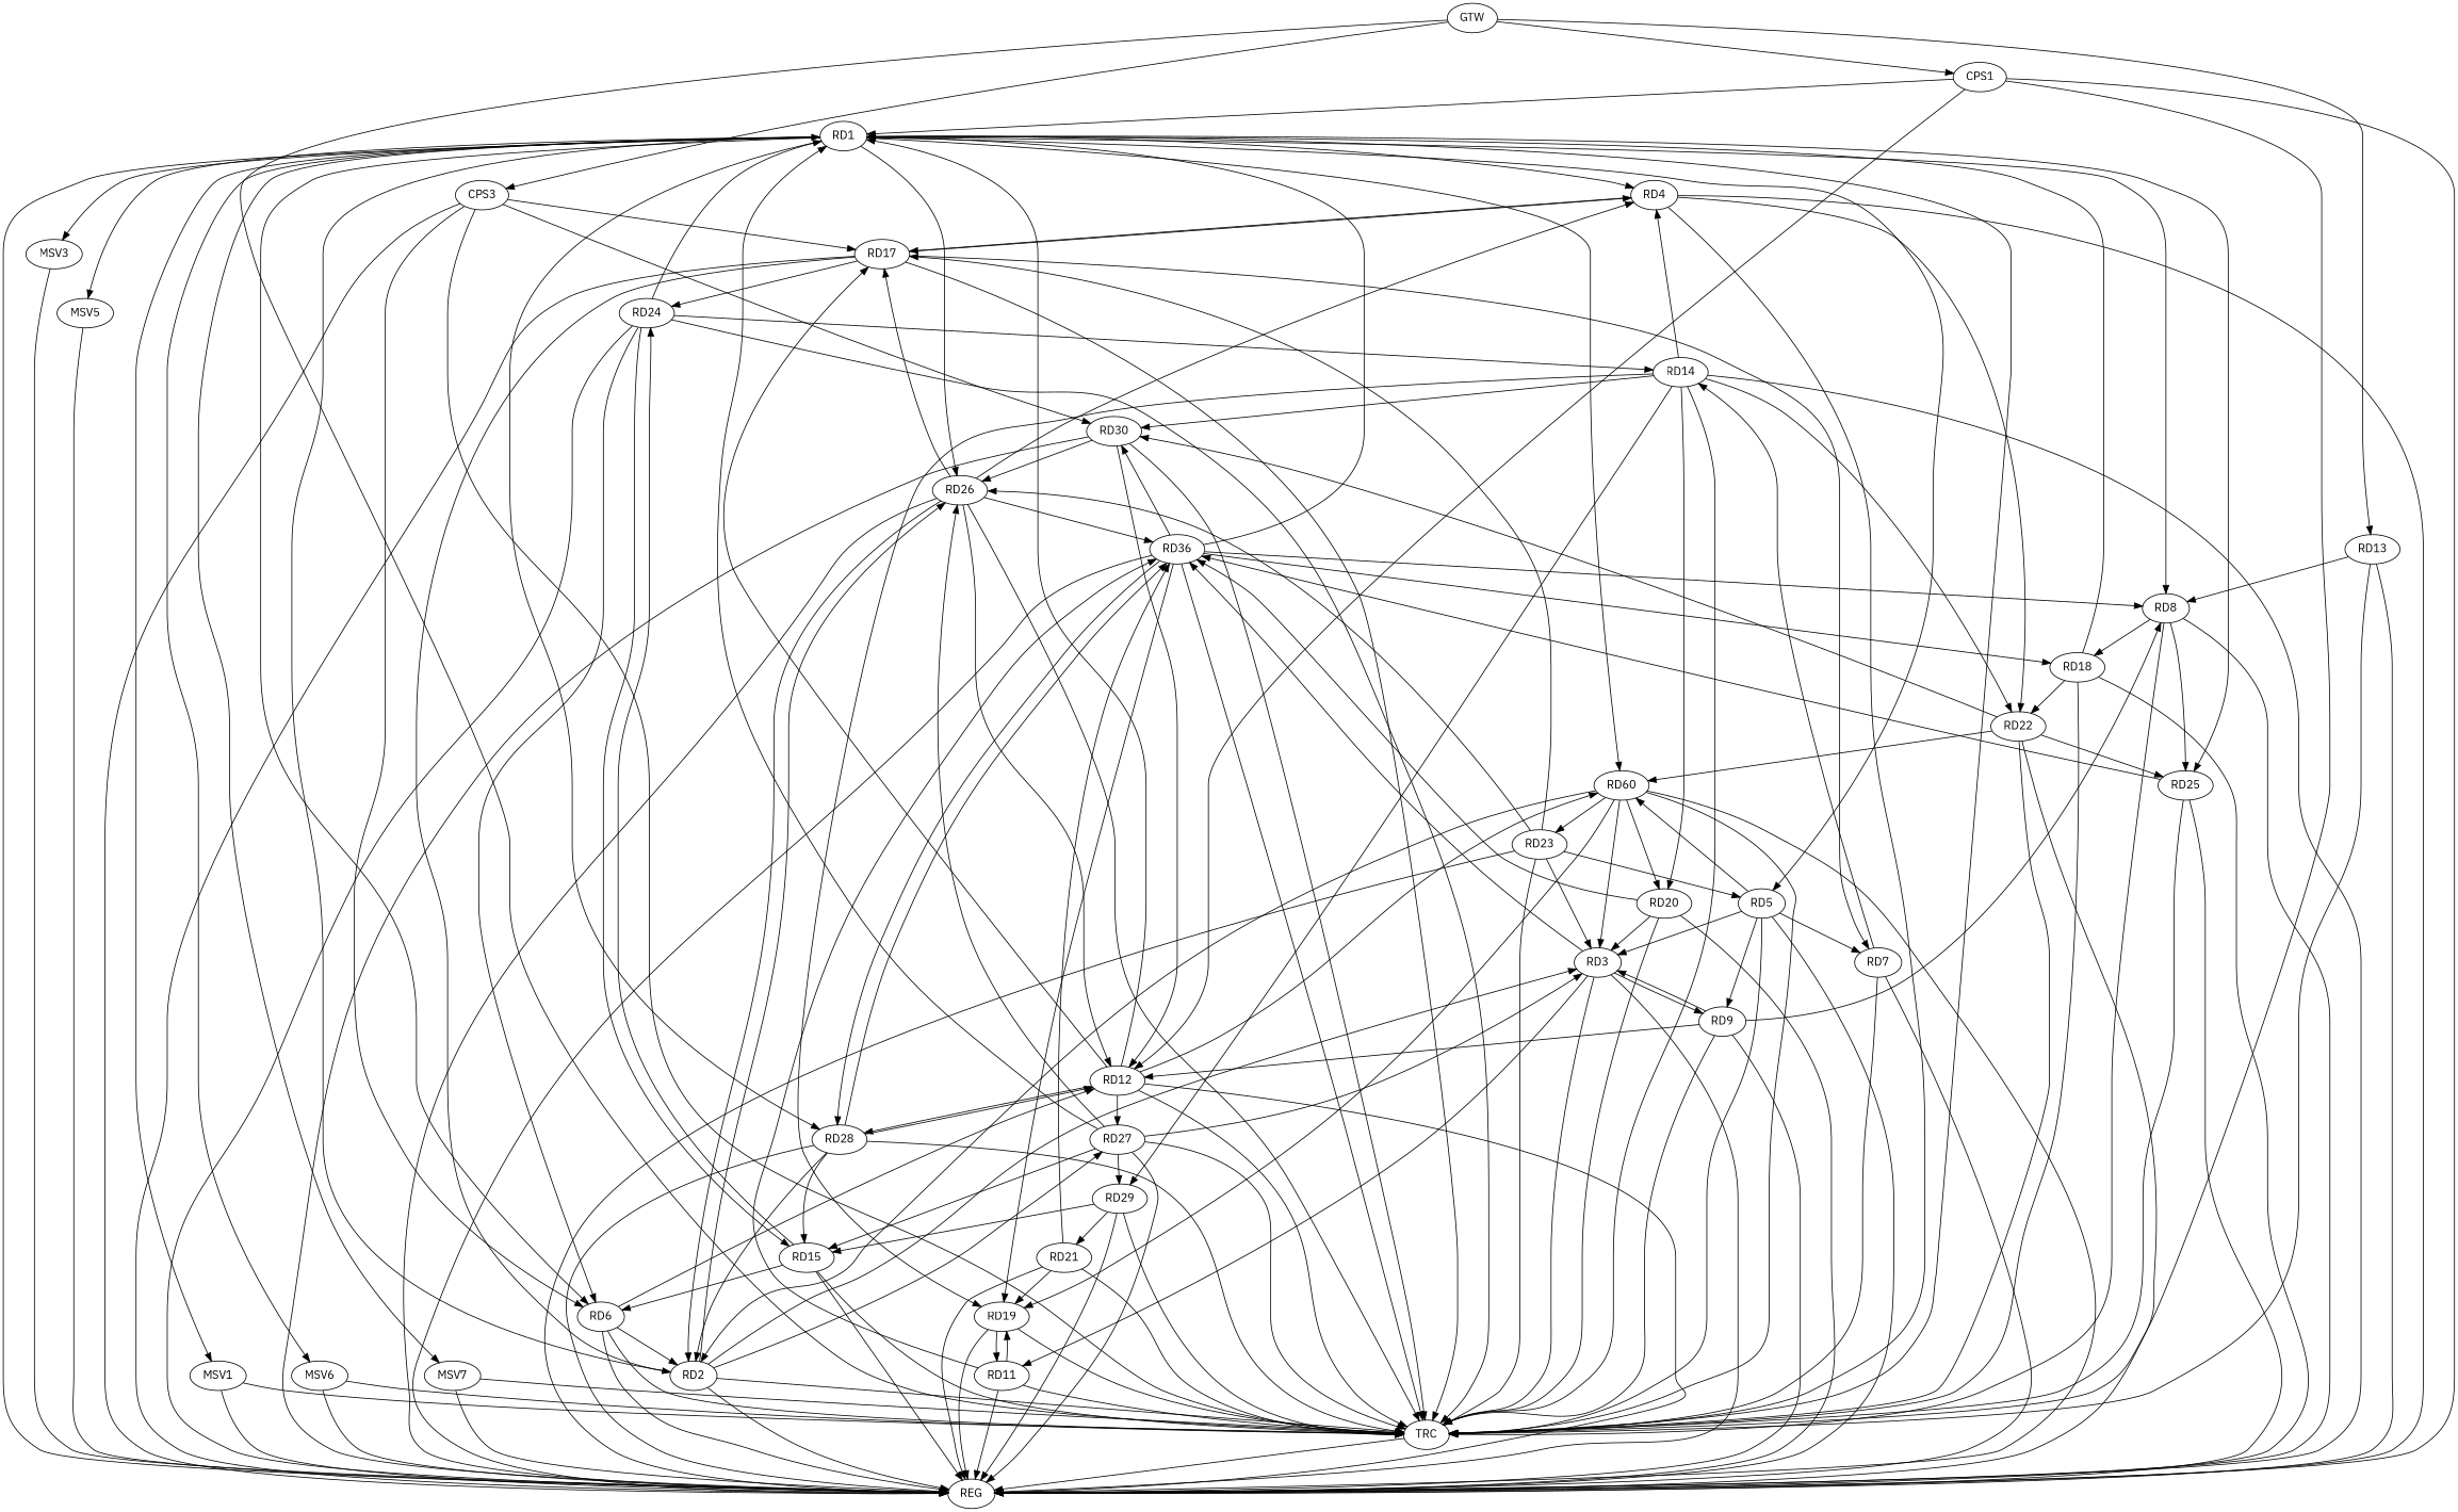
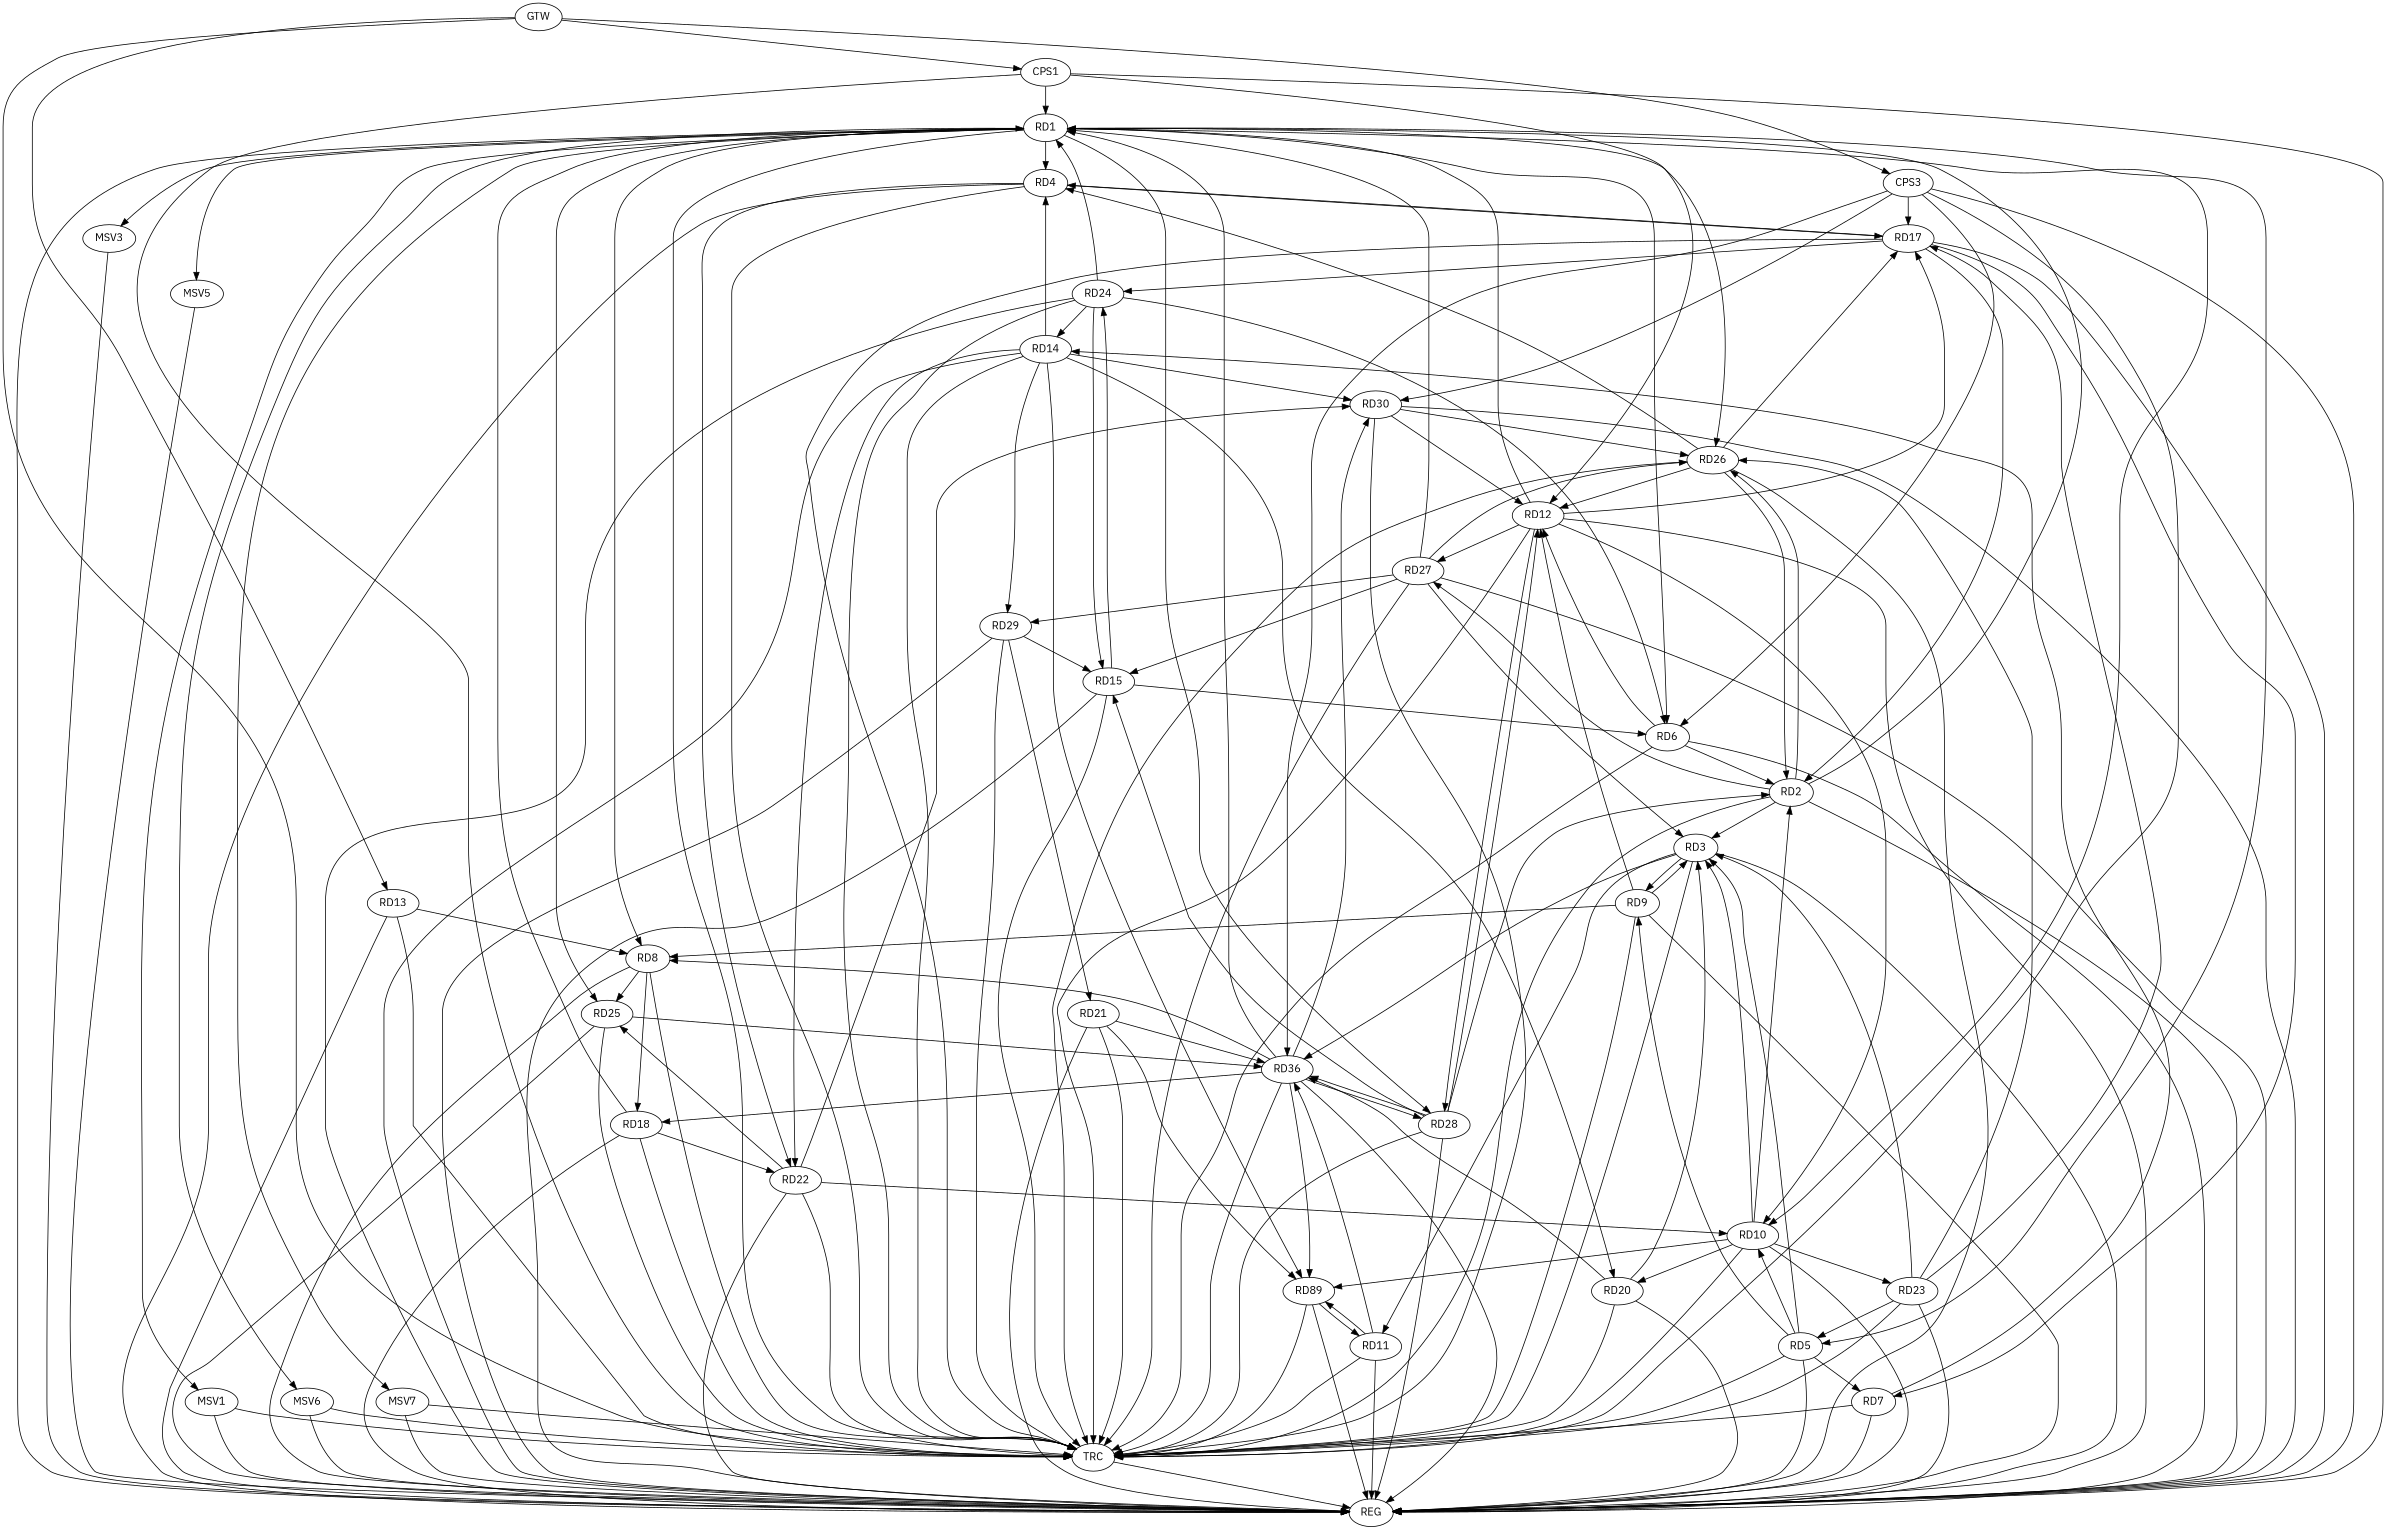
  strict digraph {
    fontname="IBM Plex Sans"
    node [fontname="IBM Plex Sans"]
    edge [fontname="IBM Plex Sans"]
    n1 [label=RD1]
    n2 [label=RD4]
    n3 [label=RD5]
    n4 [label=RD6]
    n5 [label=RD8]
-   n6 [label=RD60]
+   n6 [label=RD10]
    n7 [label=RD25]
    n8 [label=RD26]
    n9 [label=RD28]
    n10 [label=REG]
    n11 [label=TRC]
    n12 [label=MSV1]
    n13 [label=MSV3]
    n14 [label=MSV5]
    n15 [label=MSV6]
    n16 [label=MSV7]
    n17 [label=RD17]
    n18 [label=RD22]
    n19 [label=RD3]
    n20 [label=RD9]
    n21 [label=RD7]
    n22 [label=RD2]
    n23 [label=RD12]
    n24 [label=RD18]
-   n25 [label=RD19]
+   n25 [label=RD89]
    n26 [label=RD20]
    n27 [label=RD23]
    n28 [label=RD36]
    n29 [label=RD15]
    n30 [label=RD27]
    n31 [label=RD11]
    n32 [label=RD29]
    n33 [label=RD30]
    n34 [label=RD24]
    n35 [label=RD14]
    n36 [label=RD13]
    n37 [label=RD21]
    n38 [label=CPS1]
    n39 [label=CPS3]
    n40 [label=GTW]
    n1 -> n2
    n1 -> n3
    n1 -> n4
    n1 -> n5
    n1 -> n6
    n1 -> n7
    n1 -> n8
    n1 -> n9
    n1 -> n10
    n1 -> n11
    n1 -> n12
    n1 -> n13
    n1 -> n14
    n1 -> n15
    n1 -> n16
    n2 -> n10
    n2 -> n11
    n2 -> n17
    n2 -> n18
    n3 -> n6
    n3 -> n10
    n3 -> n11
    n3 -> n19
    n3 -> n20
    n3 -> n21
    n4 -> n10
    n4 -> n11
    n4 -> n22
    n4 -> n23
    n5 -> n7
    n5 -> n10
    n5 -> n11
    n5 -> n24
    n6 -> n10
    n6 -> n11
    n6 -> n19
    n6 -> n22
    n6 -> n25
    n6 -> n26
    n6 -> n27
    n7 -> n10
    n7 -> n11
    n7 -> n28
    n8 -> n2
    n8 -> n10
    n8 -> n11
    n8 -> n17
    n8 -> n22
    n8 -> n23
    n9 -> n10
    n9 -> n11
    n9 -> n22
    n9 -> n23
    n9 -> n28
    n9 -> n29
    n11 -> n10
    n12 -> n10
    n12 -> n11
    n13 -> n10
    n14 -> n10
    n15 -> n10
    n15 -> n11
    n16 -> n10
    n16 -> n11
    n17 -> n2
    n17 -> n10
    n17 -> n11
    n17 -> n21
    n17 -> n22
    n17 -> n34
    n18 -> n6
    n18 -> n7
    n18 -> n10
    n18 -> n11
    n18 -> n33
    n19 -> n10
    n19 -> n11
    n19 -> n20
    n19 -> n28
    n19 -> n31
    n20 -> n5
    n20 -> n10
    n20 -> n11
    n20 -> n19
    n20 -> n23
    n21 -> n10
    n21 -> n11
    n21 -> n35
    n22 -> n1
    n22 -> n8
    n22 -> n10
    n22 -> n11
    n22 -> n19
    n22 -> n30
    n23 -> n1
    n23 -> n6
    n23 -> n9
    n23 -> n10
    n23 -> n11
    n23 -> n17
    n23 -> n30
    n24 -> n1
    n24 -> n10
    n24 -> n11
    n24 -> n18
    n25 -> n10
    n25 -> n11
    n25 -> n31
    n26 -> n10
    n26 -> n11
    n26 -> n19
    n26 -> n28
    n27 -> n3
    n27 -> n8
    n27 -> n10
    n27 -> n11
    n27 -> n17
    n27 -> n19
    n28 -> n1
    n28 -> n5
    n28 -> n9
    n28 -> n10
    n28 -> n11
    n28 -> n24
    n28 -> n25
    n28 -> n33
    n29 -> n4
    n29 -> n10
    n29 -> n11
    n29 -> n34
    n30 -> n1
    n30 -> n8
    n30 -> n10
    n30 -> n11
    n30 -> n19
    n30 -> n29
    n30 -> n32
    n31 -> n10
    n31 -> n11
    n31 -> n25
    n31 -> n28
    n32 -> n10
    n32 -> n11
    n32 -> n29
    n32 -> n37
    n33 -> n8
    n33 -> n10
    n33 -> n11
    n33 -> n23
    n34 -> n1
    n34 -> n4
    n34 -> n10
    n34 -> n11
    n34 -> n29
    n34 -> n35
    n35 -> n2
    n35 -> n10
    n35 -> n11
    n35 -> n18
    n35 -> n25
    n35 -> n26
    n35 -> n32
    n35 -> n33
    n36 -> n5
    n36 -> n10
    n36 -> n11
    n37 -> n10
    n37 -> n11
    n37 -> n25
    n37 -> n28
    n38 -> n1
    n38 -> n10
    n38 -> n11
    n38 -> n23
    n39 -> n4
    n39 -> n10
    n39 -> n11
    n39 -> n17
-   n8 -> n28
+   n39 -> n28
    n39 -> n33
    n40 -> n11
    n40 -> n36
    n40 -> n38
    n40 -> n39
  }
